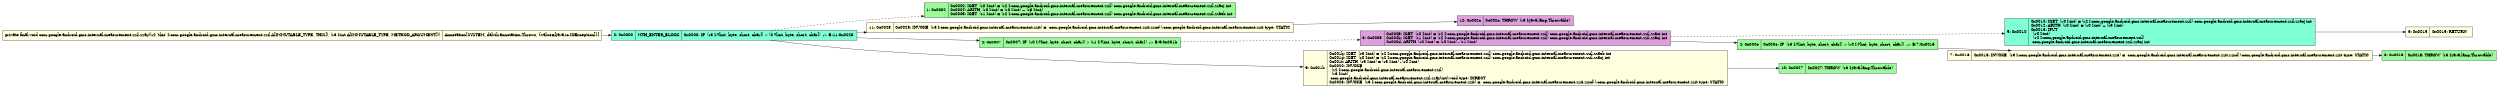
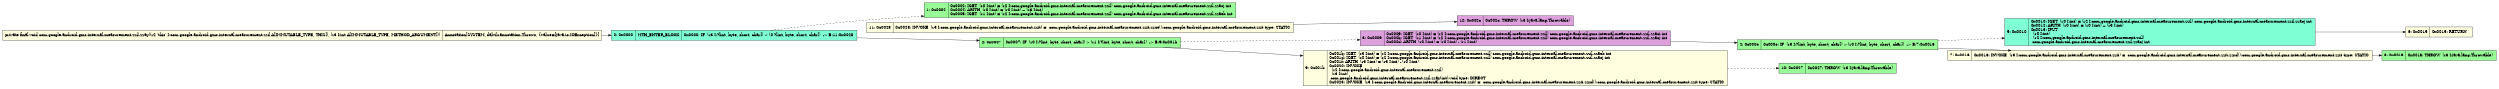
  digraph {
    rankdir=LR
    node [fillcolor=palegreen shape=record style=filled]
    n1 [fillcolor=aquamarine label="{0\:\ 0x0000|MTH_ENTER_BLOCK\l|0x0000: IF  (r3 I:?[int, byte, short, char]) \< (0 ?[int, byte, short, char])  \-\> B:11:0x0028 \l}"]
    n2 [label="{1\:\ 0x0002|0x0002: IGET  (r0 I:int) = (r2 I:com.google.android.gms.internal.measurement.zzil) com.google.android.gms.internal.measurement.zzil.zzaoj int \l0x0004: ARITH  (r0 I:int) = (r0 I:int) + (r3 I:int) \l0x0005: IGET  (r1 I:int) = (r2 I:com.google.android.gms.internal.measurement.zzil) com.google.android.gms.internal.measurement.zzil.zzaeb int \l}"]
    n3 [fillcolor=lightyellow label="{11\:\ 0x0028|0x0028: INVOKE  (r3 I:com.google.android.gms.internal.measurement.zzit) =  com.google.android.gms.internal.measurement.zzit.zzxe():com.google.android.gms.internal.measurement.zzit type: STATIC \l}"]
    n4 [label="{2\:\ 0x0007|0x0007: IF  (r0 I:?[int, byte, short, char]) \> (r1 I:?[int, byte, short, char])  \-\> B:9:0x001b \l}"]
    n5 [fillcolor=plum label="{12\:\ 0x002c|0x002c: THROW  (r3 I:java.lang.Throwable) \l}"]
    n6 [fillcolor=plum label="{3\:\ 0x0009|0x0009: IGET  (r0 I:int) = (r2 I:com.google.android.gms.internal.measurement.zzil) com.google.android.gms.internal.measurement.zzil.zzaoi int \l0x000b: IGET  (r1 I:int) = (r2 I:com.google.android.gms.internal.measurement.zzil) com.google.android.gms.internal.measurement.zzil.zzaoj int \l0x000d: ARITH  (r0 I:int) = (r0 I:int) \- (r1 I:int) \l}"]
    n7 [fillcolor=lightyellow label="{9\:\ 0x001b|0x001b: IGET  (r3 I:int) = (r2 I:com.google.android.gms.internal.measurement.zzil) com.google.android.gms.internal.measurement.zzil.zzaeb int \l0x001d: IGET  (r0 I:int) = (r2 I:com.google.android.gms.internal.measurement.zzil) com.google.android.gms.internal.measurement.zzil.zzaoj int \l0x001f: ARITH  (r3 I:int) = (r3 I:int) \- (r0 I:int) \l0x0020: INVOKE  \l  (r2 I:com.google.android.gms.internal.measurement.zzil)\l  (r3 I:int)\l com.google.android.gms.internal.measurement.zzil.zzay(int):void type: DIRECT \l0x0023: INVOKE  (r3 I:com.google.android.gms.internal.measurement.zzit) =  com.google.android.gms.internal.measurement.zzit.zzxd():com.google.android.gms.internal.measurement.zzit type: STATIC \l}"]
    n8 [label="{4\:\ 0x000e|0x000e: IF  (r3 I:?[int, byte, short, char]) \> (r0 I:?[int, byte, short, char])  \-\> B:7:0x0016 \l}"]
    n9 [label="{10\:\ 0x0027|0x0027: THROW  (r3 I:java.lang.Throwable) \l}"]
    n10 [fillcolor=aquamarine label="{5\:\ 0x0010|0x0010: IGET  (r0 I:int) = (r2 I:com.google.android.gms.internal.measurement.zzil) com.google.android.gms.internal.measurement.zzil.zzaoj int \l0x0012: ARITH  (r0 I:int) = (r0 I:int) + (r3 I:int) \l0x0013: IPUT  \l  (r0 I:int)\l  (r2 I:com.google.android.gms.internal.measurement.zzil)\l com.google.android.gms.internal.measurement.zzil.zzaoj int \l}"]
    n11 [fillcolor=lightyellow label="{7\:\ 0x0016|0x0016: INVOKE  (r3 I:com.google.android.gms.internal.measurement.zzit) =  com.google.android.gms.internal.measurement.zzit.zzxd():com.google.android.gms.internal.measurement.zzit type: STATIC \l}"]
    n12 [fillcolor=lightyellow label="{6\:\ 0x0015|0x0015: RETURN   \l}"]
    n13 [label="{8\:\ 0x001a|0x001a: THROW  (r3 I:java.lang.Throwable) \l}"]
    n14 [fillcolor=lightyellow label="{private final void com.google.android.gms.internal.measurement.zzil.zzay((r2 'this' I:com.google.android.gms.internal.measurement.zzil A[IMMUTABLE_TYPE, THIS]), (r3 I:int A[IMMUTABLE_TYPE, METHOD_ARGUMENT]))  | Annotation[SYSTEM, dalvik.annotation.Throws, \{value=[java.io.IOException]\}]\l}"]
    n1 -> n2 [style=dashed]
-   n1 -> n3
    n1 -> n4
    n3 -> n5
    n4 -> n6 [style=dashed]
-   n1 -> n7
+   n4 -> n7
    n6 -> n8
-   n7 -> n9
-   n6 -> n10 [style=dashed]
+   n7 -> n9 [style=dashed]
+   n8 -> n10 [style=dashed]
    n8 -> n11
    n10 -> n12
    n11 -> n13
    n14 -> n1
  }
